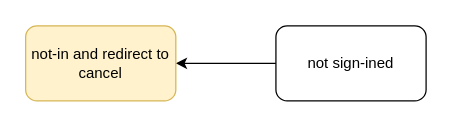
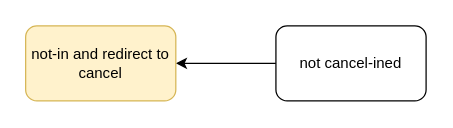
  <mxCell id="0" />
  <mxCell id="1" parent="0" />
  <mxCell id="2" value="" style="edgeStyle=orthogonalEdgeStyle;rounded=0;orthogonalLoop=1;jettySize=auto;html=1;" edge="1" parent="1" source="3" target="4"><mxGeometry relative="1" as="geometry" /></mxCell>
- <mxCell id="3" value="not sign-ined" style="rounded=1;whiteSpace=wrap;html=1;" vertex="1" parent="1"><mxGeometry x="220" y="20" width="120" height="60" as="geometry" /></mxCell>
+ <mxCell id="3" value="not cancel-ined" style="rounded=1;whiteSpace=wrap;html=1;" vertex="1" parent="1"><mxGeometry x="220" y="20" width="120" height="60" as="geometry" /></mxCell>
  <mxCell id="4" value="not-in and redirect to cancel" style="rounded=1;whiteSpace=wrap;html=1;fillColor=#fff2cc;strokeColor=#d6b656;" vertex="1" parent="1"><mxGeometry x="20" y="20" width="120" height="60" as="geometry" /></mxCell>
